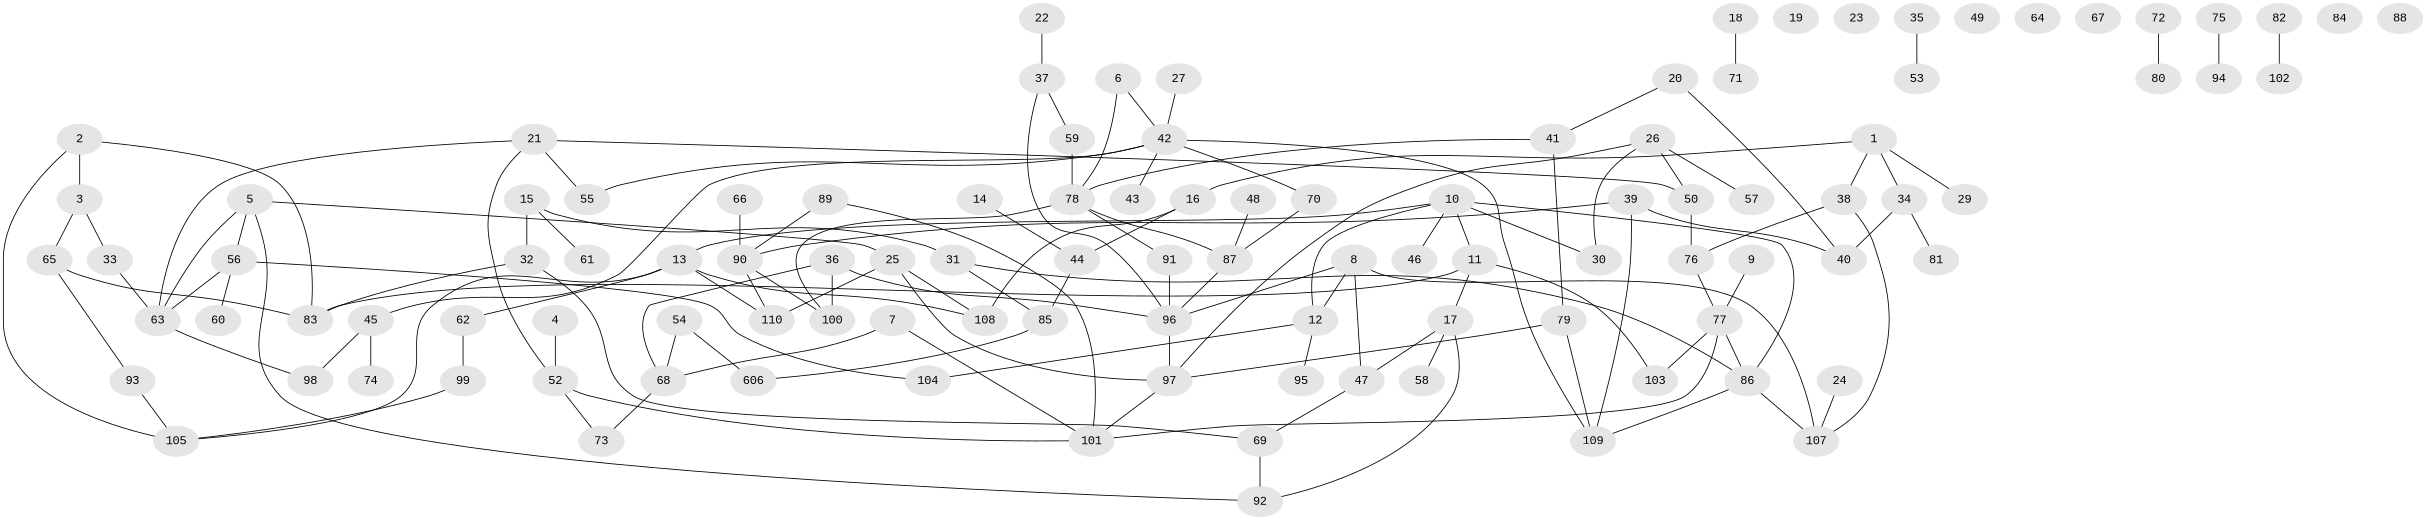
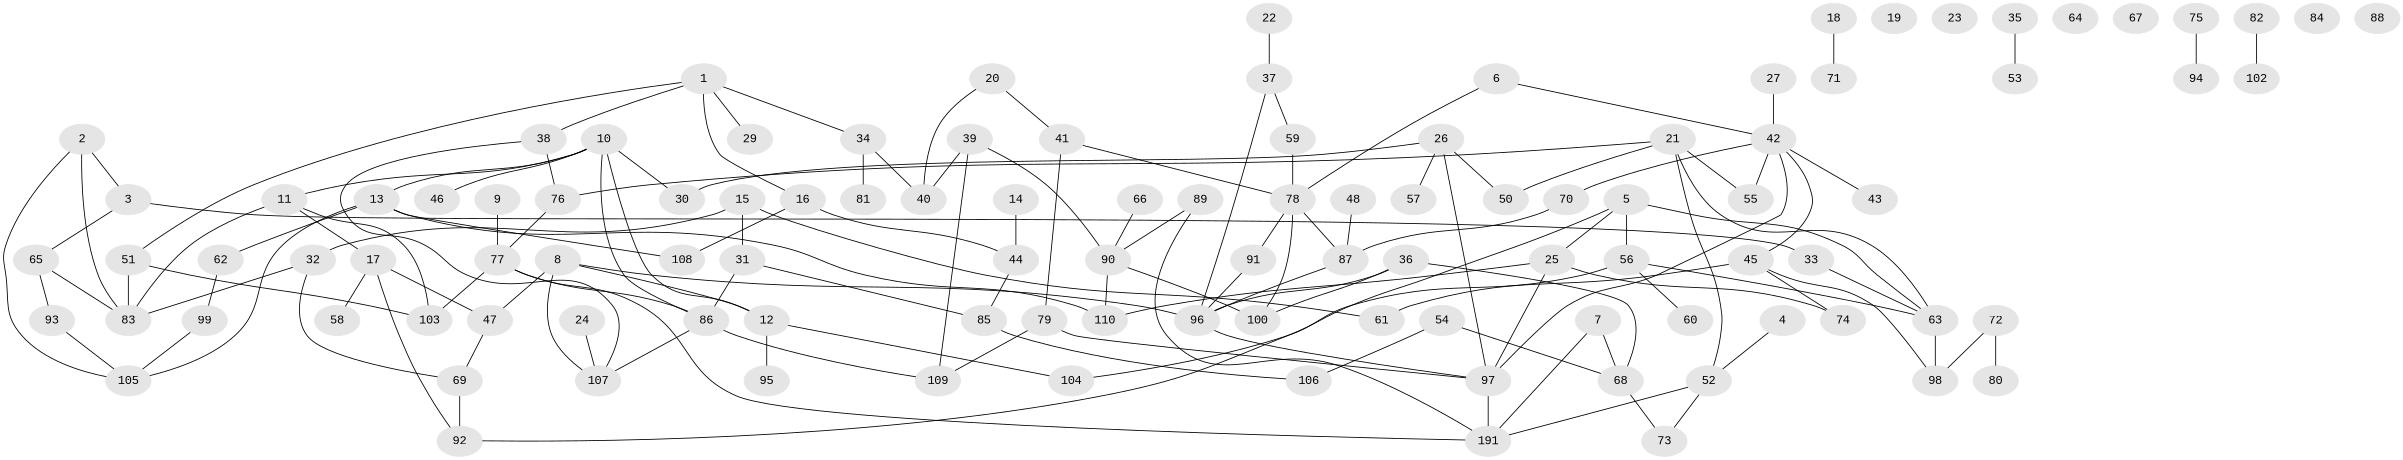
  graph {
    fontname="Liberation Mono"
    node [color=gray90 fontname="Liberation Mono" style=filled]
    edge [fontname="Liberation Mono"]
    1
    16
    29
    34
    38
+   51
    108
    44
    40
    81
    107
    76
    83
    103
    2
    3
    105
    33
    65
    63
    93
    4
    52
-   101
+   101 [label=191]
    73
    5
    25
    56
    92
    110
    74
    97
    104
    60
    98
    6
    42
    78
    55
    109
    43
    45
    70
    100
    87
    91
    7
    68
    8
    12
    47
    96
    95
    69
    9
    77
    86
    10
    11
    13
    30
    46
    17
    62
    58
    99
    14
    85
    15
    31
    32
    61
    18
    71
    19
    20
    41
    79
    21
    50
    22
    37
    59
    23
    24
    26
    57
    27
-   106 [label=606]
+   106
    54
    35
    53
    36
    39
    90
    48
-   49
    64
    66
    67
    72
    80
    75
    94
    82
    102
    84
    88
    89
    1 -- 16
    1 -- 29
    1 -- 34
    1 -- 38
+   1 -- 51
    16 -- 108
    16 -- 44
    34 -- 40
    34 -- 81
    38 -- 107
    38 -- 76
+   51 -- 83
+   51 -- 103
    44 -- 85
    76 -- 77
    2 -- 83
    2 -- 3
    2 -- 105
    3 -- 33
    3 -- 65
    33 -- 63
    65 -- 83
    65 -- 93
    63 -- 98
    93 -- 105
    4 -- 52
    52 -- 101
    52 -- 73
    5 -- 63
    5 -- 25
    5 -- 56
    5 -- 92
    25 -- 110
-   25 -- 108
+   25 -- 74
    25 -- 97
    56 -- 63
    56 -- 104
    56 -- 60
    97 -- 101
    6 -- 42
    6 -- 78
    42 -- 55
-   42 -- 109
+   42 -- 97
    42 -- 43
    42 -- 45
    42 -- 70
    78 -- 100
    78 -- 87
    78 -- 91
    45 -- 74
    45 -- 98
+   45 -- 61
    70 -- 87
    87 -- 96
    91 -- 96
    7 -- 101
    7 -- 68
    68 -- 73
    8 -- 107
    8 -- 12
    8 -- 47
    8 -- 96
    12 -- 104
    12 -- 95
    47 -- 69
    96 -- 97
    69 -- 92
    9 -- 77
    77 -- 103
    77 -- 101
    77 -- 86
    86 -- 107
    86 -- 109
    10 -- 12
    10 -- 86
    10 -- 11
    10 -- 13
    10 -- 30
    10 -- 46
    11 -- 83
    11 -- 103
    11 -- 17
    13 -- 108
    13 -- 105
    13 -- 110
    13 -- 62
    17 -- 92
    17 -- 47
    17 -- 58
    62 -- 99
    99 -- 105
    14 -- 44
    85 -- 106
    15 -- 31
    15 -- 32
    15 -- 61
    31 -- 86
    31 -- 85
    32 -- 83
    32 -- 69
    18 -- 71
    20 -- 40
    20 -- 41
    41 -- 78
    41 -- 79
    79 -- 97
    79 -- 109
    21 -- 63
    21 -- 52
    21 -- 55
    21 -- 50
-   50 -- 76
+   21 -- 76
    22 -- 37
    37 -- 96
    37 -- 59
    59 -- 78
    24 -- 107
    26 -- 97
    26 -- 30
    26 -- 50
    26 -- 57
    27 -- 42
    54 -- 68
    54 -- 106
    35 -- 53
    36 -- 100
    36 -- 68
    36 -- 96
    39 -- 40
    39 -- 109
    39 -- 90
    90 -- 110
    90 -- 100
    48 -- 87
    66 -- 90
+   72 -- 98
    72 -- 80
    75 -- 94
    82 -- 102
    89 -- 101
    89 -- 90
  }
